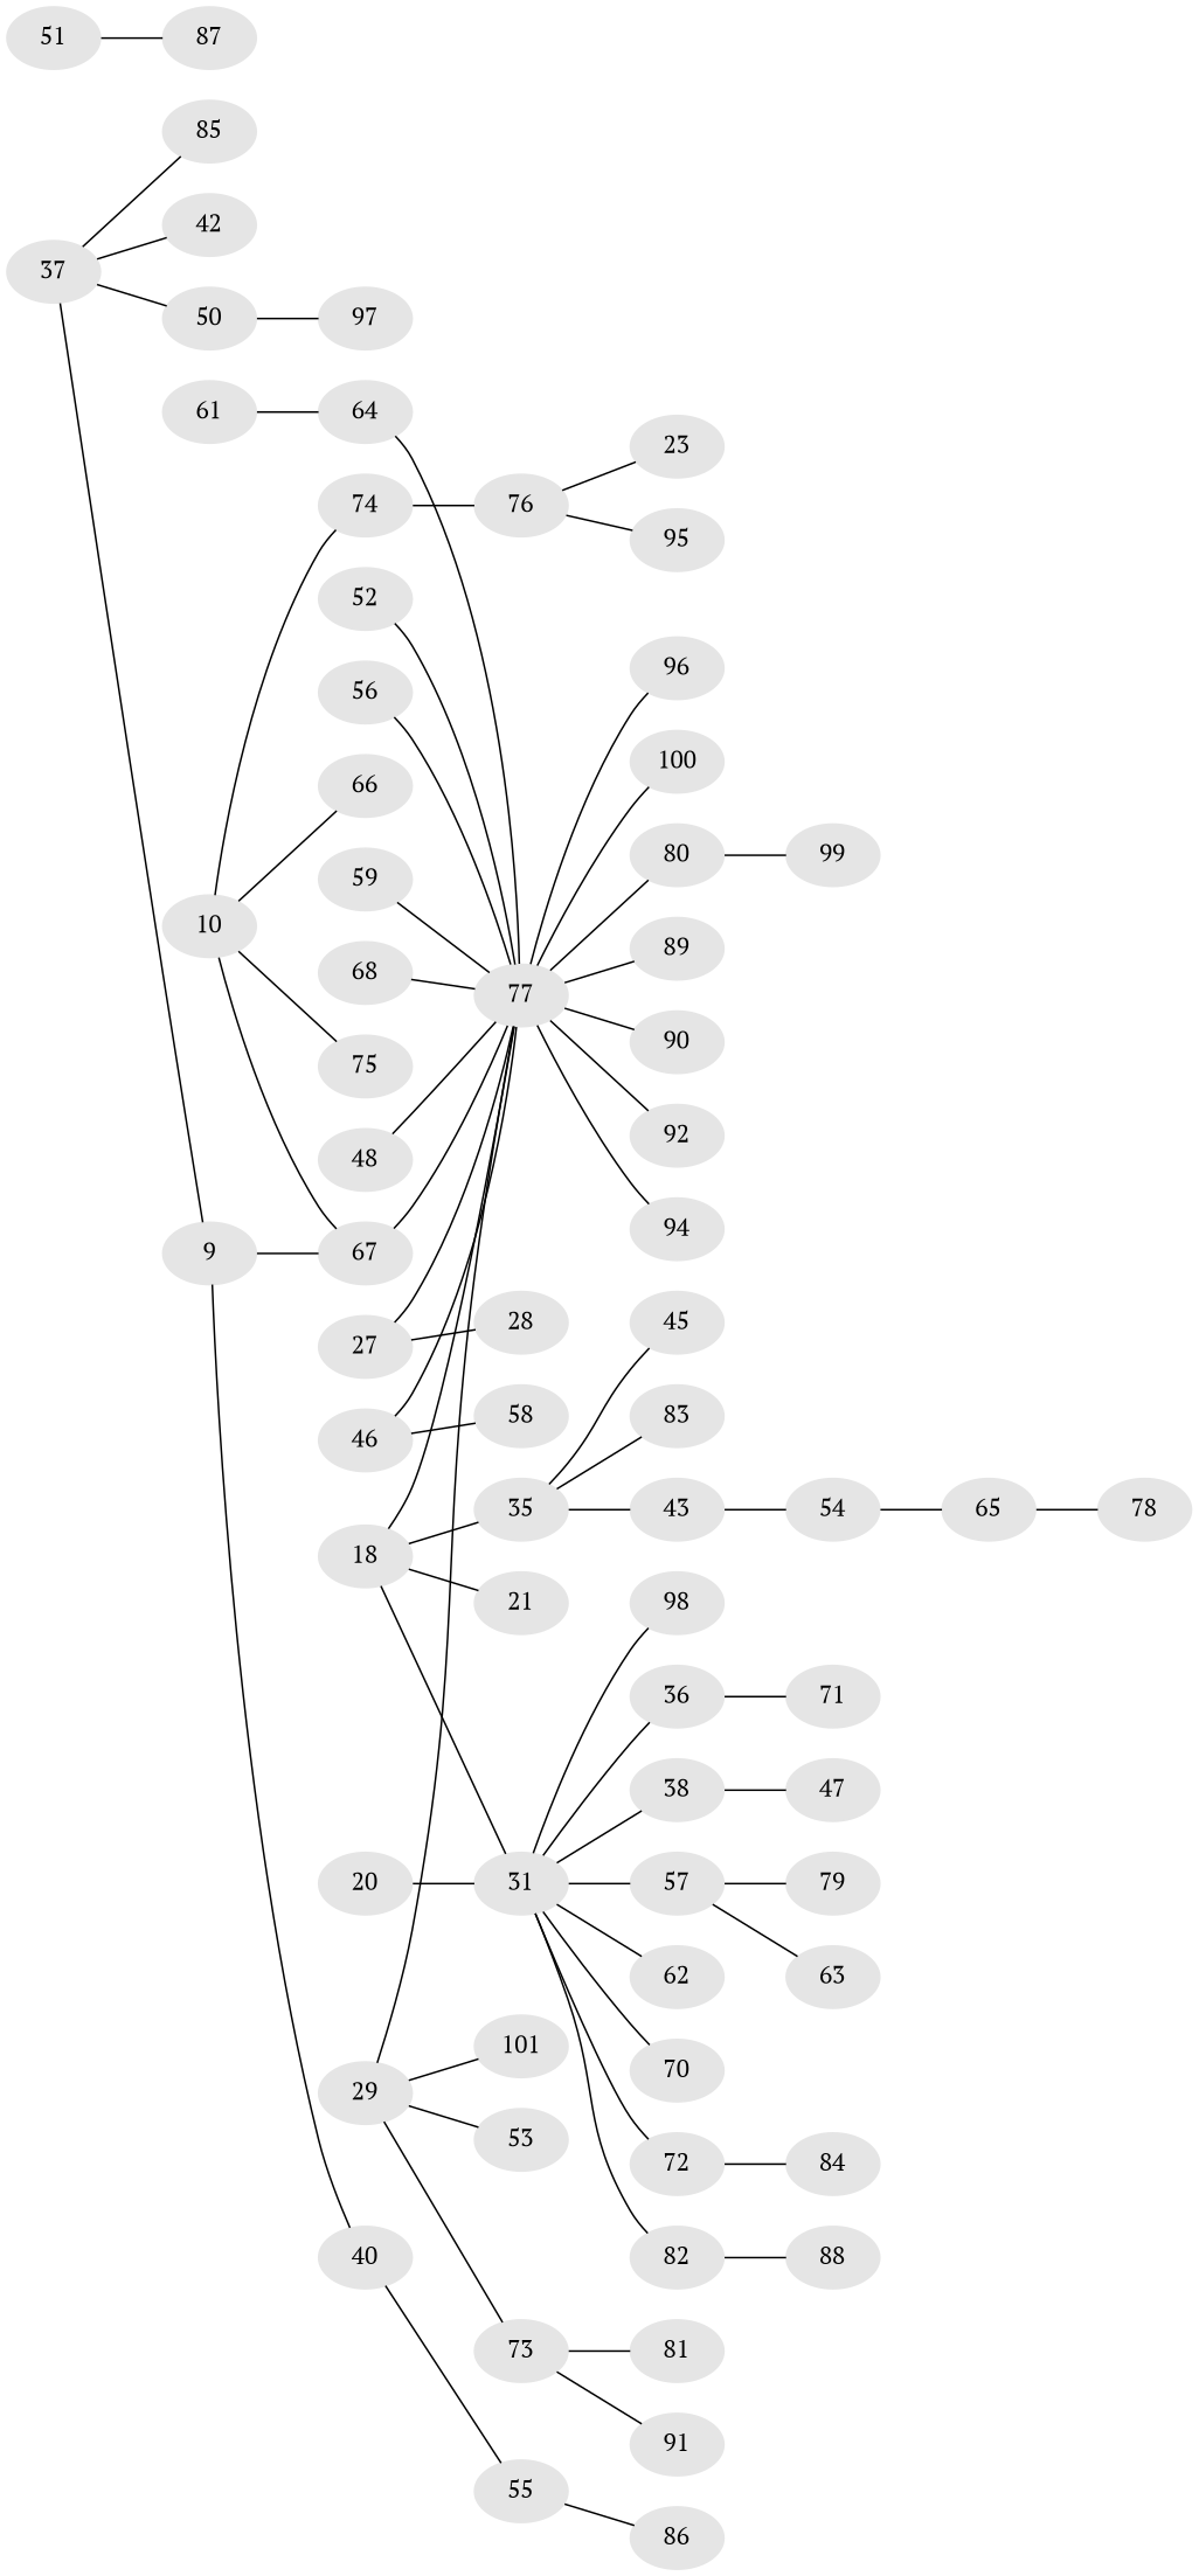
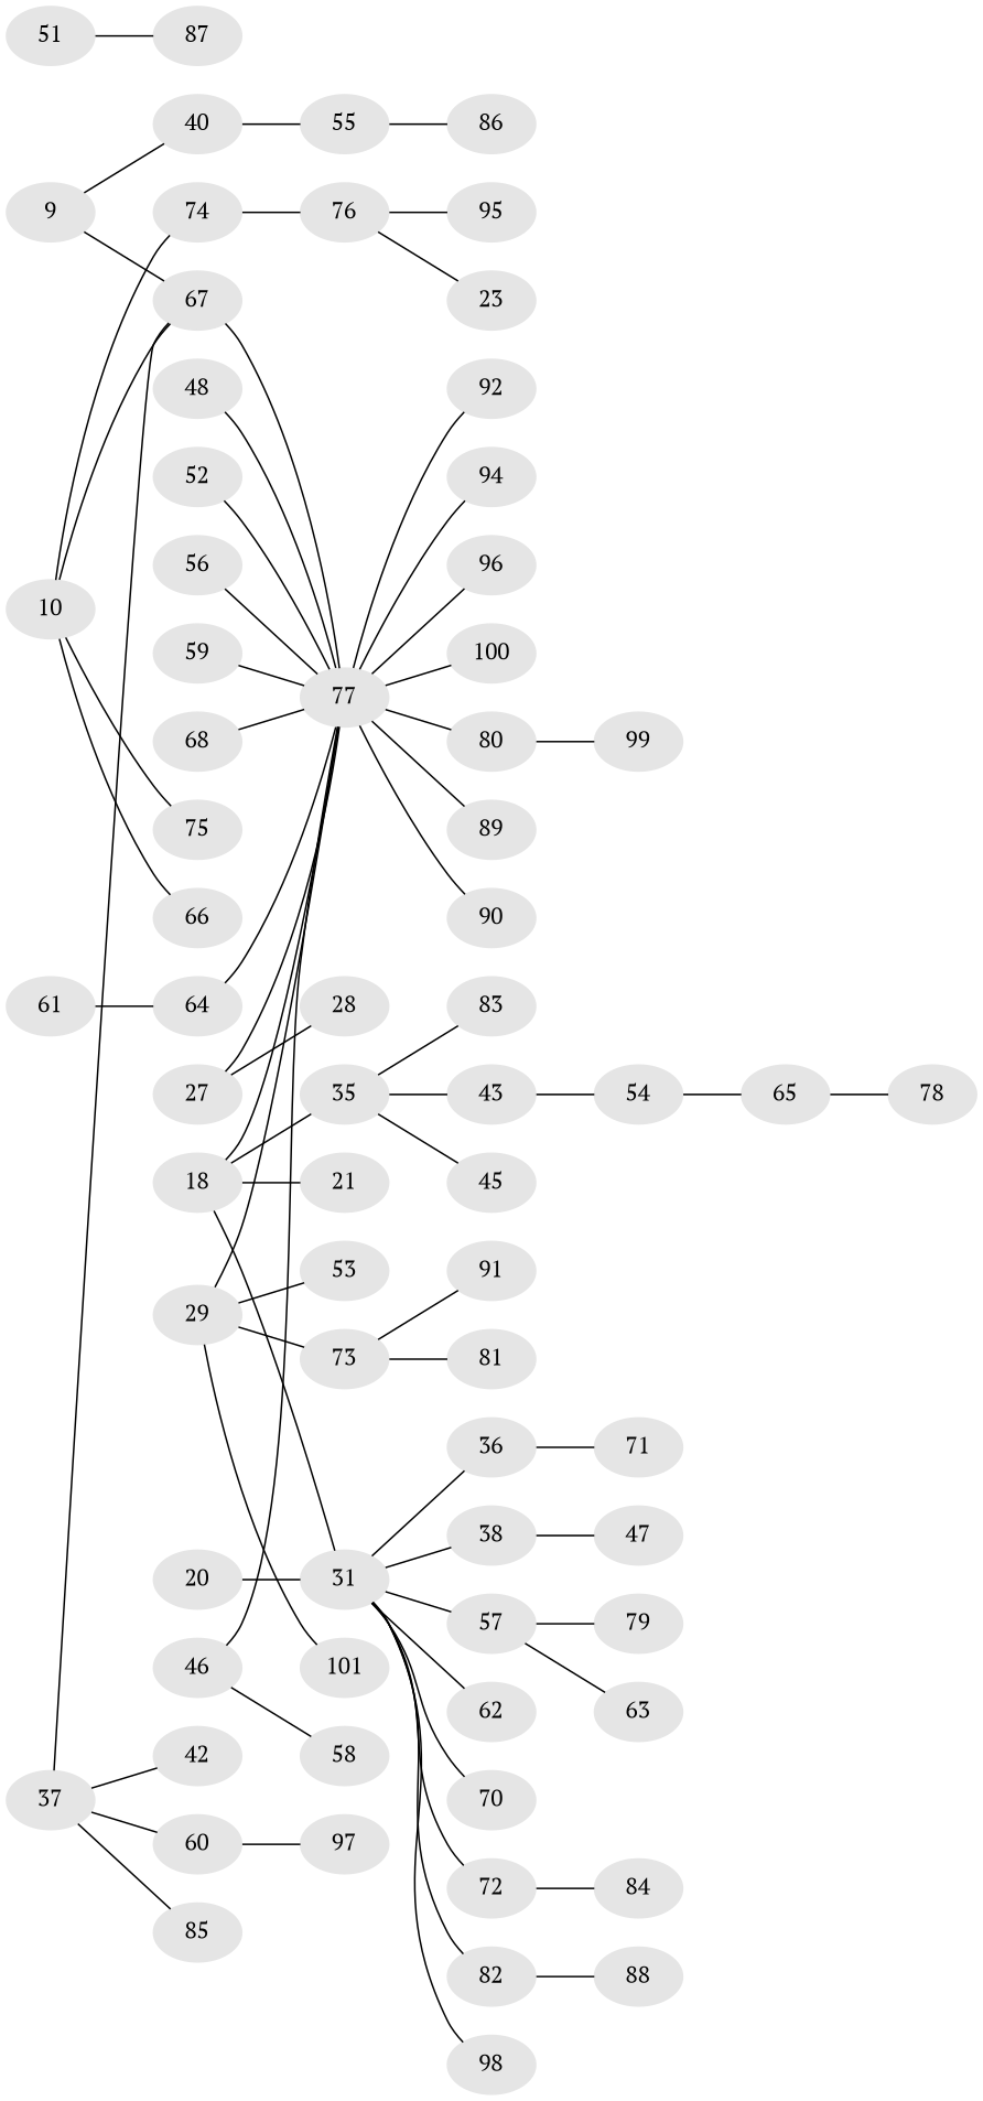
  graph {
    fontname="PT Serif"
    rankdir=LR
    node [color=gray90 fontname="PT Serif" style=filled]
    edge [fontname="PT Serif"]
    9
    40
    67 [super="+3"]
    55
    77 [super="+12+26+30"]
    10
    66
    74
    75
    76
    n11 [label=18 super="+5+16+18"]
    21
    31 [super="+24"]
    35 [super="+32"]
    36
    38
    57 [super="+50"]
    62
    70
    72
    82
    98
    43
    45
    83
    80
    89
    90
    92
    94
    96
    100
    20
    27
    28
    29 [super="+8"]
    53
    73 [super="+69"]
    101
    81
    91
    71
    47
    63
    79
    84
    88
    54
    37 [super="+15+22+14+23"]
    42
-   60 [label=50]
+   60
    85
    97
    86
    65
    51
    87
    46
    58
    48
    52
    78
    56
    59
    64 [super="+34+33+41"]
    61
    68
    n68 [label=23]
    95
    99
    9 -- 40
    9 -- 67
    40 -- 55
    67 -- 77
    55 -- 86
    77 -- 80
    77 -- 89
    77 -- 90
    77 -- 92
    77 -- 94
    77 -- 96
    77 -- 100
    10 -- 67
    10 -- 66
    10 -- 74
    10 -- 75
    74 -- 76
    76 -- n68
    76 -- 95
    n11 -- 77
    n11 -- 21
    n11 -- 31
    n11 -- 35
    31 -- 36
    31 -- 38
    31 -- 57
    31 -- 62
    31 -- 70
    31 -- 72
    31 -- 82
    31 -- 98
    35 -- 43
    35 -- 45
    35 -- 83
    36 -- 71
    38 -- 47
    57 -- 63
    57 -- 79
    72 -- 84
    82 -- 88
    43 -- 54
    80 -- 99
    20 -- 31
    27 -- 77
    27 -- 28
    29 -- 77
    29 -- 53
    29 -- 73
    29 -- 101
    73 -- 81
    73 -- 91
    54 -- 65
-   37 -- 9
+   37 -- 67
    37 -- 42
    37 -- 60
    37 -- 85
    60 -- 97
    65 -- 78
    51 -- 87
    46 -- 77
    46 -- 58
    48 -- 77
    52 -- 77
    56 -- 77
    59 -- 77
    64 -- 77
    61 -- 64
    68 -- 77
  }
